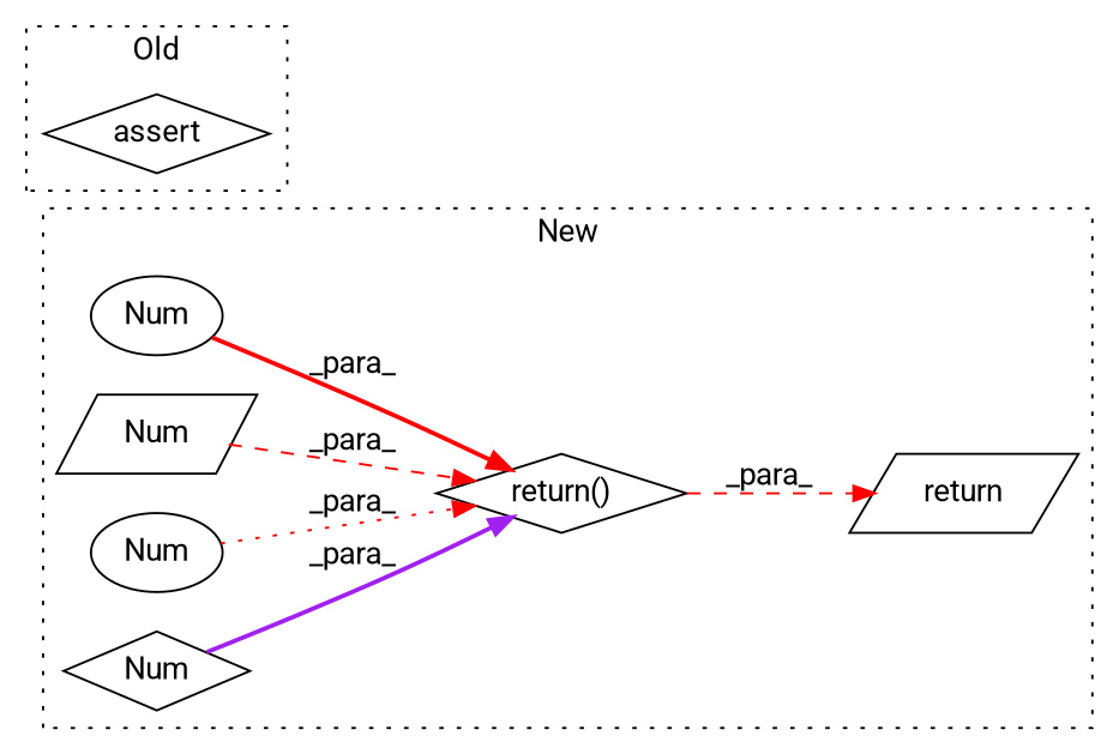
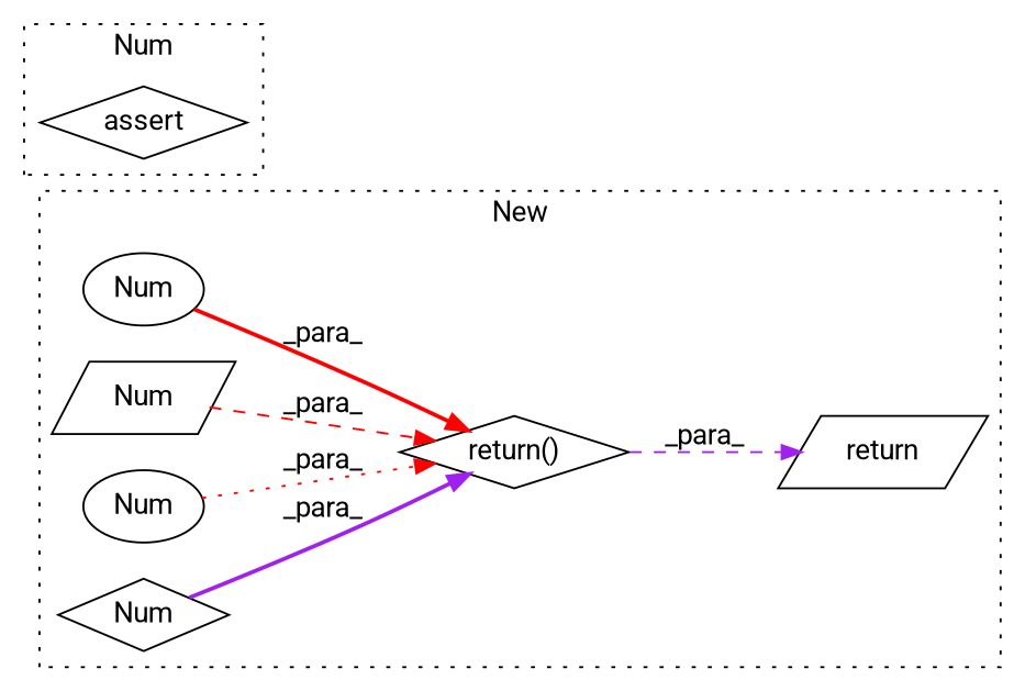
  digraph {
    fontname=Roboto
    rankdir=LR
    node [a=76 fontname=Roboto l=1 shape=diamond]
    edge [color=red fontname=Roboto style=dashed]
    n1 [a=75 l="10,1" label="return()" s="5464,5484"]
    n2 [label=Num s=5477 shape=ellipse]
    n3 [label=Num s=5483 shape=parallelogram]
    n4 [label=Num s=5474 shape=ellipse]
    n5 [label=Num s=5480]
    n6 [a=93 l=7 label=return s=5510 shape=parallelogram]
    n7 [a=65 l=6 label=assert s=7668]
    subgraph cluster_1 {
      label=New
      style=dotted
      n1
      n2
      n3
      n4
      n5
      n6
    }
    subgraph cluster_2 {
-     label=Old
+     label=Num
      style=dotted
      n7
    }
-   n1 -> n6 [label=_para_]
+   n1 -> n6 [color=purple label=_para_]
    n2 -> n1 [label=_para_ style=bold]
    n3 -> n1 [label=_para_]
    n4 -> n1 [label=_para_ style=dotted]
    n5 -> n1 [color=purple label=_para_ style=bold]
  }
